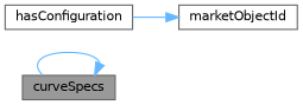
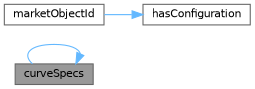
  digraph {
    rankdir=LR
    node [color=grey40 fillcolor=white fontname=Helvetica fontsize=10 shape=box style=filled]
    edge [color=steelblue1 fontname=Helvetica fontsize=10 labelfontname=Helvetica labelfontsize=10 style=solid]
    n1 [color=gray40 fillcolor=grey60 fontcolor=black height=0.2 label=curveSpecs width=0.4]
    n2 [height=0.2 label=marketObjectId width=0.4]
    n3 [height=0.2 label=hasConfiguration width=0.4]
    n1 -> n1
-   n3 -> n2
+   n2 -> n3
  }
